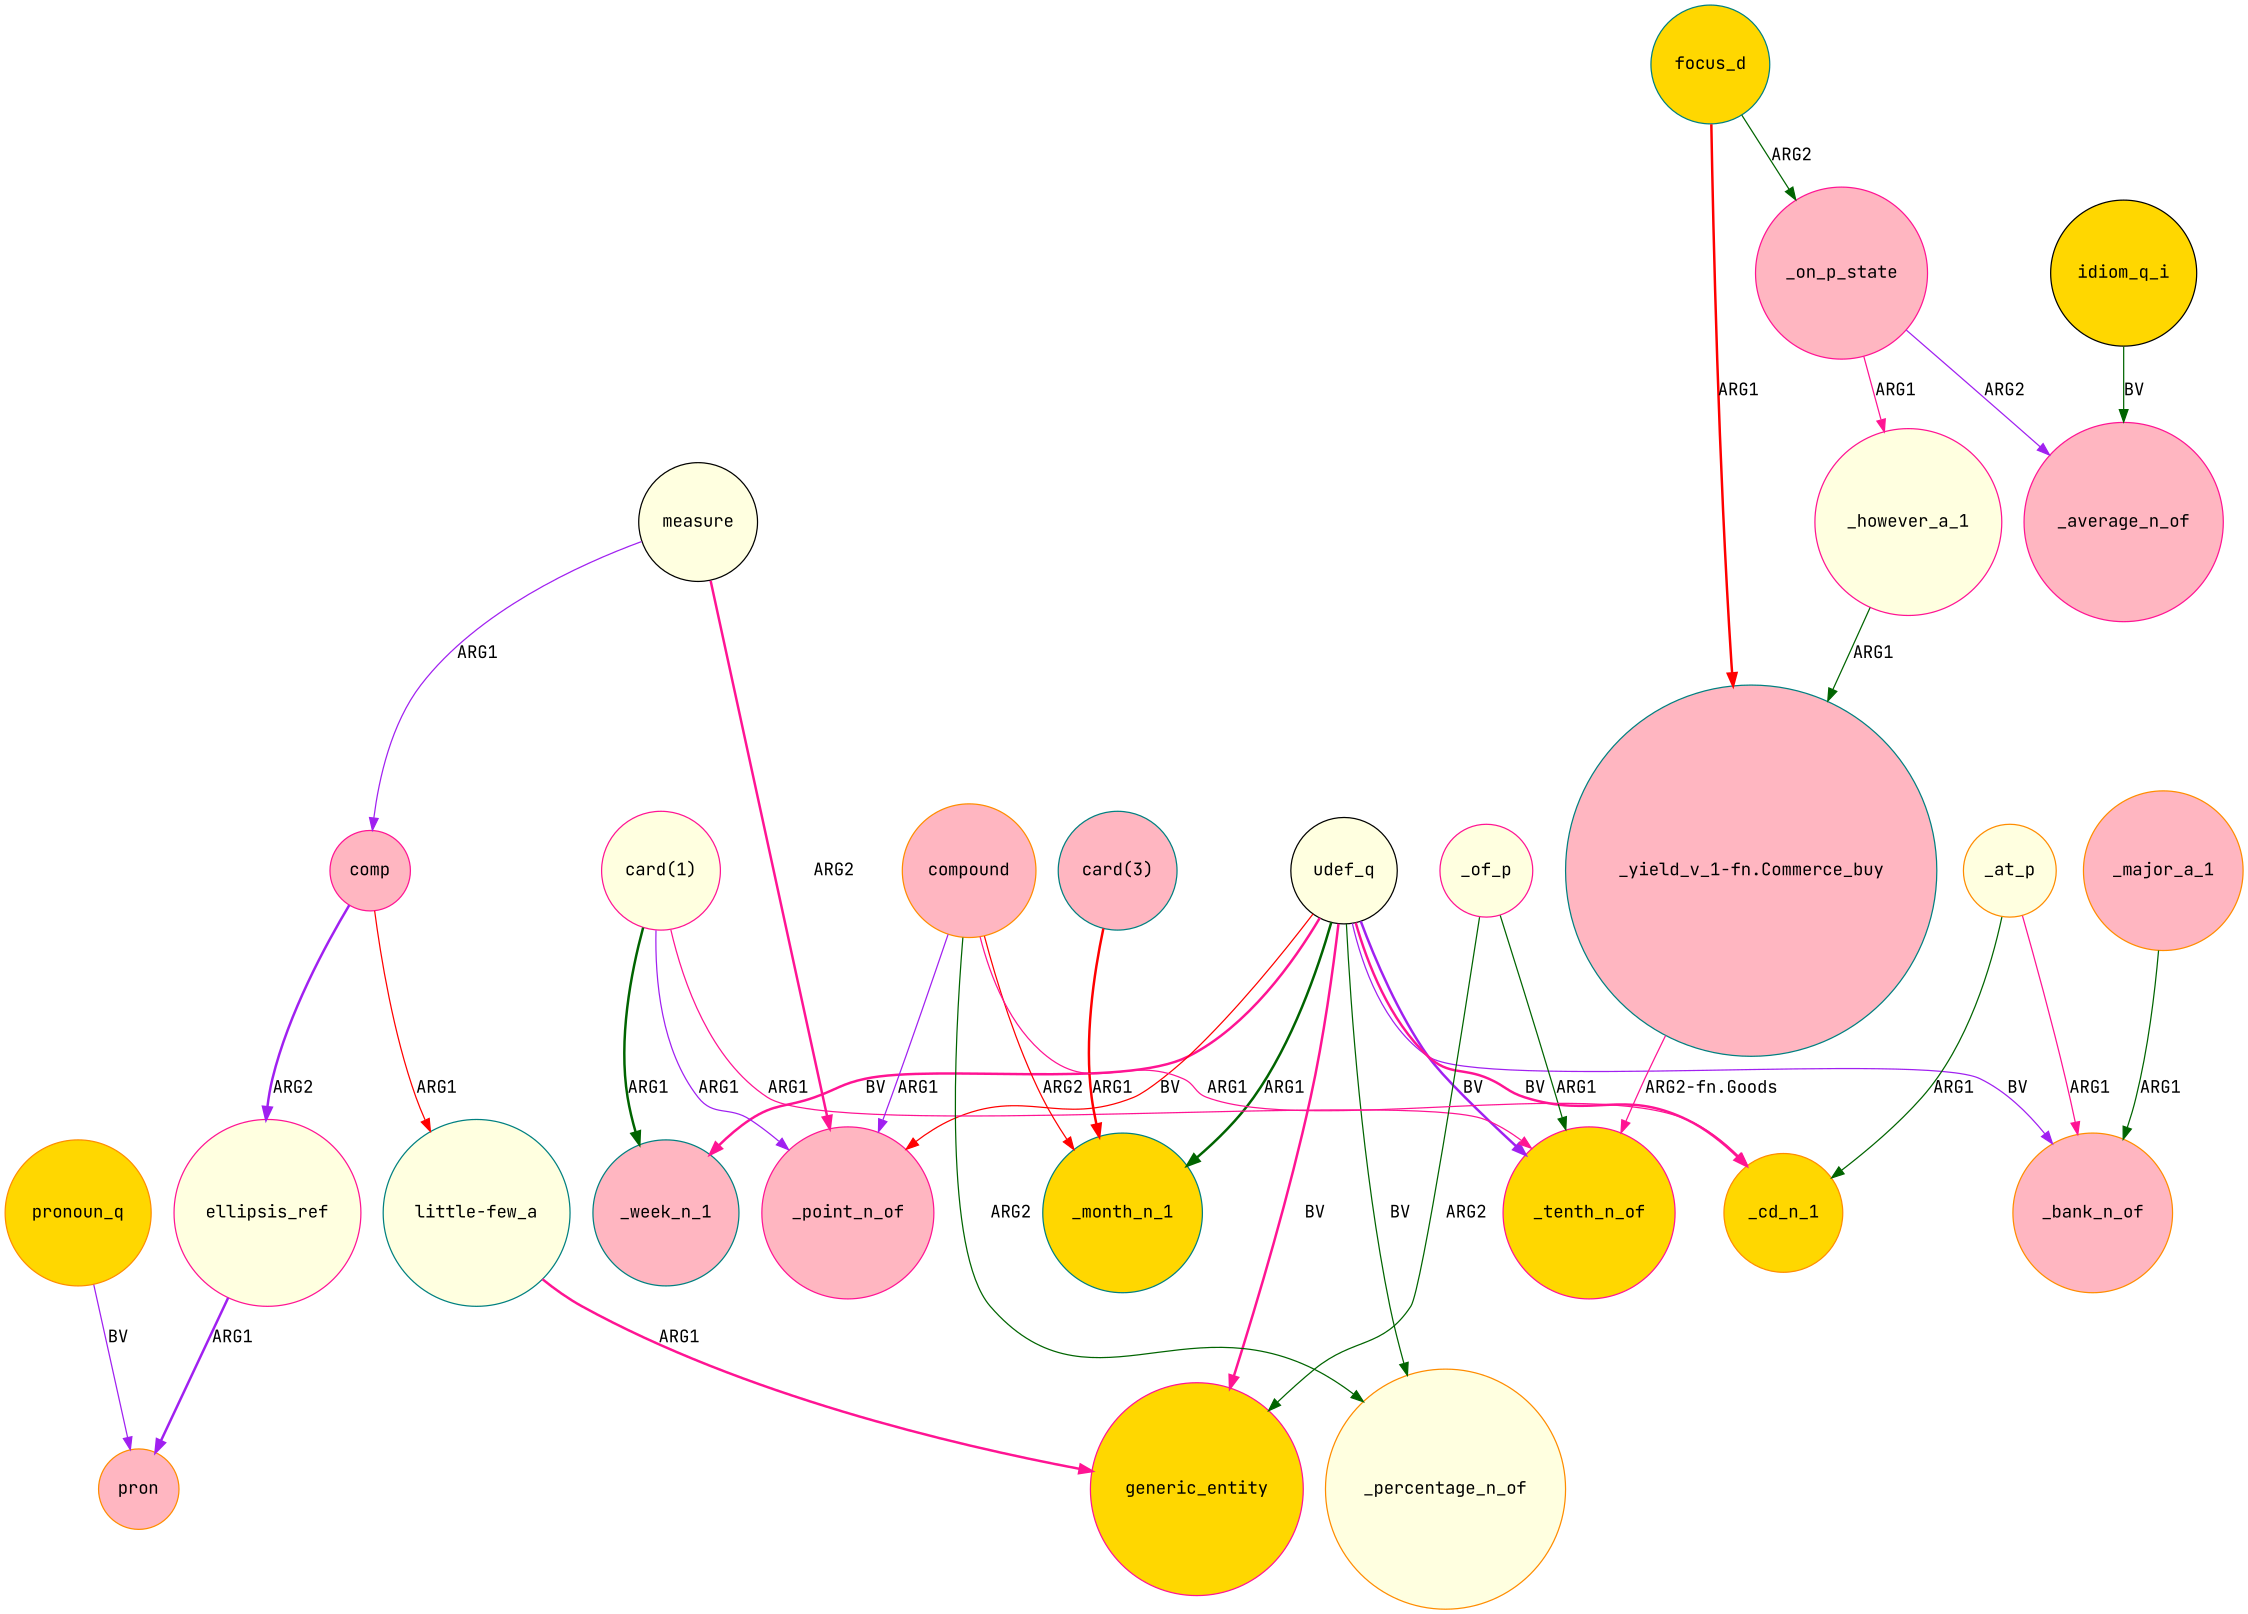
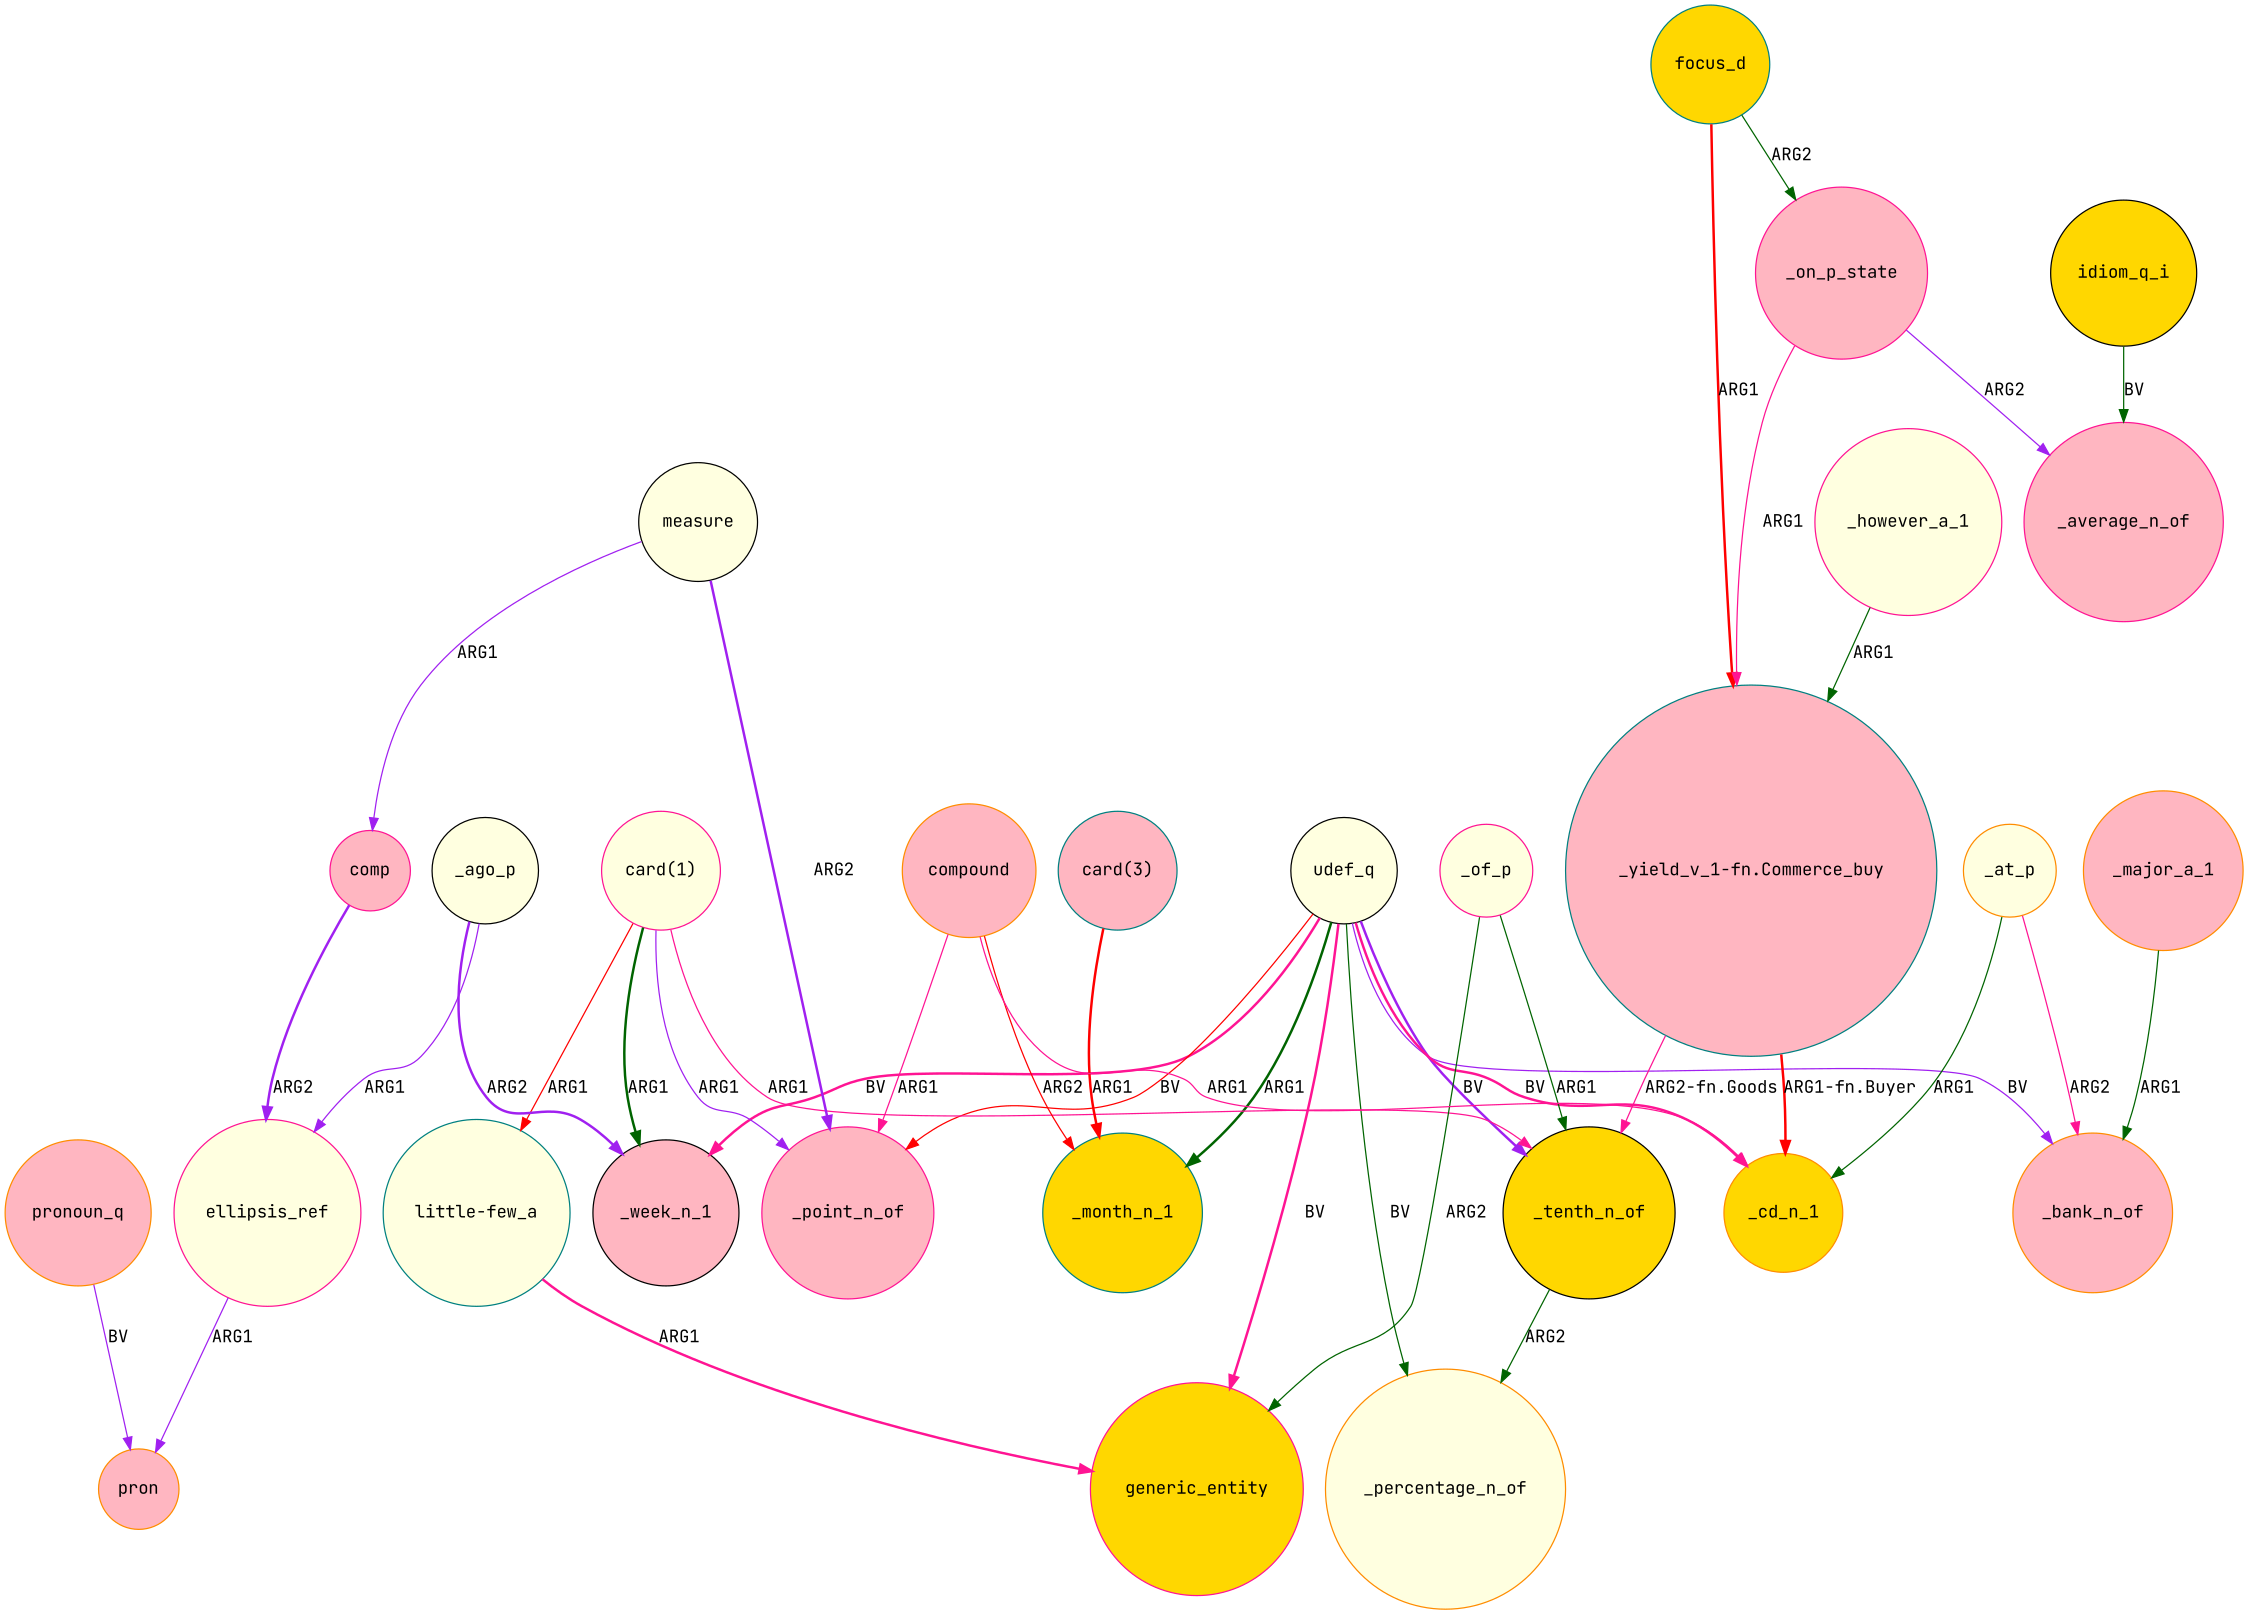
  digraph {
    fontname="JetBrains Mono"
    node [color=deeppink fillcolor=lightpink fontname="JetBrains Mono" shape=circle style=filled]
    edge [color=darkgreen fontname="JetBrains Mono" style=solid]
    udef_q [color=black fillcolor=lightyellow]
    _month_n_1 [color=teal fillcolor=gold]
-   _week_n_1 [color=teal]
-   _tenth_n_of [fillcolor=gold]
+   _week_n_1 [color=black]
+   _tenth_n_of [color=black fillcolor=gold]
    _bank_n_of [color=darkorange]
    _point_n_of
    generic_entity [fillcolor=gold]
    _percentage_n_of [color=darkorange fillcolor=lightyellow]
    _cd_n_1 [color=darkorange fillcolor=gold]
    "card(1)" [fillcolor=lightyellow]
    _at_p [color=darkorange fillcolor=lightyellow]
    "_yield_v_1-fn.Commerce_buy" [color=teal]
+   _ago_p [color=black fillcolor=lightyellow]
    ellipsis_ref [fillcolor=lightyellow]
    pron [color=darkorange]
    comp
    "little-few_a" [color=teal fillcolor=lightyellow]
    _however_a_1 [fillcolor=lightyellow]
    _major_a_1 [color=darkorange]
    "card(3)" [color=teal]
    focus_d [color=teal fillcolor=gold]
    _on_p_state
    _average_n_of
-   pronoun_q [color=darkorange fillcolor=gold]
+   pronoun_q [color=darkorange]
    idiom_q_i [color=black fillcolor=gold]
    measure [color=black fillcolor=lightyellow]
    _of_p [fillcolor=lightyellow]
    compound [color=darkorange]
    udef_q -> _month_n_1 [label=ARG1 style=bold]
    udef_q -> _week_n_1 [color=deeppink label=BV style=bold]
    udef_q -> _tenth_n_of [color=purple label=BV style=bold]
    udef_q -> _bank_n_of [color=purple label=BV]
    udef_q -> _point_n_of [color=red label=BV]
    udef_q -> generic_entity [color=deeppink label=BV style=bold]
    udef_q -> _percentage_n_of [label=BV]
    udef_q -> _cd_n_1 [color=deeppink label=BV style=bold]
    "card(1)" -> _week_n_1 [label=ARG1 style=bold]
    "card(1)" -> _tenth_n_of [color=deeppink label=ARG1]
    "card(1)" -> _point_n_of [color=purple label=ARG1]
-   _at_p -> _bank_n_of [color=deeppink label=ARG1]
+   _at_p -> _bank_n_of [color=deeppink label=ARG2]
    _at_p -> _cd_n_1 [label=ARG1]
    "_yield_v_1-fn.Commerce_buy" -> _tenth_n_of [color=deeppink label="ARG2-fn.Goods"]
-   ellipsis_ref -> pron [color=purple label=ARG1 style=bold]
+   "_yield_v_1-fn.Commerce_buy" -> _cd_n_1 [color=red label="ARG1-fn.Buyer" style=bold]
+   _ago_p -> _week_n_1 [color=purple label=ARG2 style=bold]
+   _ago_p -> ellipsis_ref [color=purple label=ARG1]
+   ellipsis_ref -> pron [color=purple label=ARG1]
    comp -> ellipsis_ref [color=purple label=ARG2 style=bold]
-   comp -> "little-few_a" [color=red label=ARG1]
+   "card(1)" -> "little-few_a" [color=red label=ARG1]
    "little-few_a" -> generic_entity [color=deeppink label=ARG1 style=bold]
    _however_a_1 -> "_yield_v_1-fn.Commerce_buy" [label=ARG1]
    _major_a_1 -> _bank_n_of [label=ARG1]
    "card(3)" -> _month_n_1 [color=red label=ARG1 style=bold]
    focus_d -> "_yield_v_1-fn.Commerce_buy" [color=red label=ARG1 style=bold]
    focus_d -> _on_p_state [label=ARG2]
-   _on_p_state -> _however_a_1 [color=deeppink label=ARG1]
+   _on_p_state -> "_yield_v_1-fn.Commerce_buy" [color=deeppink label=ARG1]
    _on_p_state -> _average_n_of [color=purple label=ARG2]
    pronoun_q -> pron [color=purple label=BV]
    idiom_q_i -> _average_n_of [label=BV]
-   measure -> _point_n_of [color=deeppink label=ARG2 style=bold]
+   measure -> _point_n_of [color=purple label=ARG2 style=bold]
    measure -> comp [color=purple label=ARG1]
    _of_p -> _tenth_n_of [label=ARG1]
    _of_p -> generic_entity [label=ARG2]
    compound -> _month_n_1 [color=red label=ARG2]
-   compound -> _point_n_of [color=purple label=ARG1]
-   compound -> _percentage_n_of [label=ARG2]
+   compound -> _point_n_of [color=deeppink label=ARG1]
+   _tenth_n_of -> _percentage_n_of [label=ARG2]
    compound -> _cd_n_1 [color=deeppink label=ARG1]
  }
